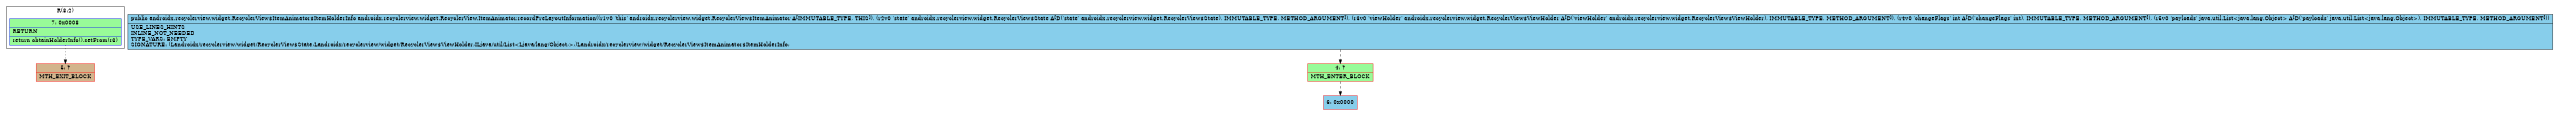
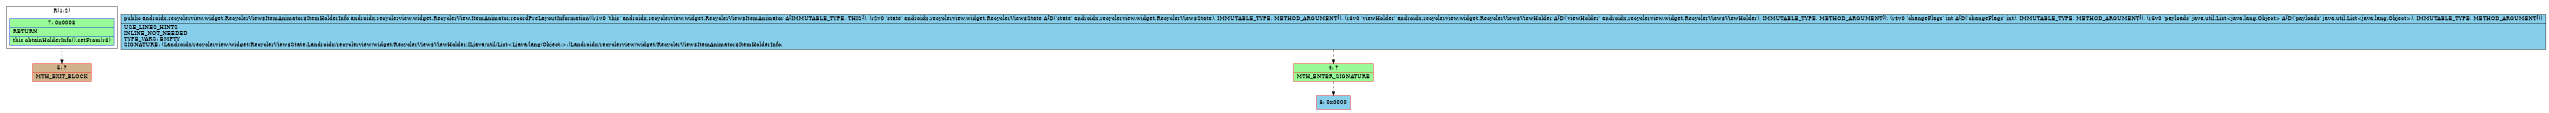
  digraph {
    node [color=red fillcolor=palegreen shape=record style=filled]
    edge [arrowhead=normal style=dashed]
-   n1 [color=blue label="{7\:\ 0x0008|RETURN\l|return obtainHolderInfo().setFrom(r3)\l}"]
+   n1 [color=blue label="{7\:\ 0x0008|RETURN\l|this obtainHolderInfo().setFrom(r3)\l}"]
    n2 [fillcolor=tan label="{5\:\ ?|MTH_EXIT_BLOCK\l}"]
-   n3 [label="{4\:\ ?|MTH_ENTER_BLOCK\l}"]
+   n3 [label="{4\:\ ?|MTH_ENTER_SIGNATURE\l}"]
    n4 [fillcolor=skyblue label="{6\:\ 0x0000}"]
    n5 [fillcolor=skyblue label="{public androidx.recyclerview.widget.RecyclerView$ItemAnimator$ItemHolderInfo androidx.recyclerview.widget.RecyclerView.ItemAnimator.recordPreLayoutInformation((r1v0 'this' androidx.recyclerview.widget.RecyclerView$ItemAnimator A[IMMUTABLE_TYPE, THIS]), (r2v0 'state' androidx.recyclerview.widget.RecyclerView$State A[D('state' androidx.recyclerview.widget.RecyclerView$State), IMMUTABLE_TYPE, METHOD_ARGUMENT]), (r3v0 'viewHolder' androidx.recyclerview.widget.RecyclerView$ViewHolder A[D('viewHolder' androidx.recyclerview.widget.RecyclerView$ViewHolder), IMMUTABLE_TYPE, METHOD_ARGUMENT]), (r4v0 'changeFlags' int A[D('changeFlags' int), IMMUTABLE_TYPE, METHOD_ARGUMENT]), (r5v0 'payloads' java.util.List\<java.lang.Object\> A[D('payloads' java.util.List\<java.lang.Object\>), IMMUTABLE_TYPE, METHOD_ARGUMENT]))  | USE_LINES_HINTS\lINLINE_NOT_NEEDED\lTYPE_VARS: EMPTY\lSIGNATURE: (Landroidx\/recyclerview\/widget\/RecyclerView$State;Landroidx\/recyclerview\/widget\/RecyclerView$ViewHolder;ILjava\/util\/List\<Ljava\/lang\/Object;\>;)Landroidx\/recyclerview\/widget\/RecyclerView$ItemAnimator$ItemHolderInfo;\l}" color=""]
    subgraph cluster_1 {
-     label="R(8:2)"
+     label="R(1:2)"
      n1
    }
    n1 -> n2 [style=dotted]
    n3 -> n4
    n5 -> n3
  }
